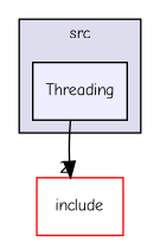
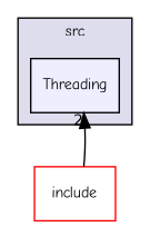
  digraph {
    compound=true
    fontname="Comic Neue"
    node [fontname="Comic Neue" fontsize=10 shape=box style=filled]
    n1 [fillcolor="#eeeeff" label=Threading pencolor=black]
    n2 [color=red fillcolor=white label=include]
    subgraph cluster_1 {
      bgcolor="#ddddee"
      fontsize=10
      label=src
      pencolor=black
      n1
    }
-   n1 -> n2 [headlabel=2 labeldistance=1.5 labelfontname=Helvetica labelfontsize=10 fontname="Comic Neue"]
+   n2 -> n1 [headlabel=2 labeldistance=1.5 labelfontname=Helvetica labelfontsize=10 fontname="Comic Neue"]
  }
